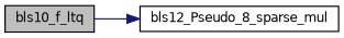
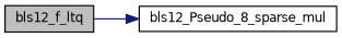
  digraph {
    rankdir=LR
    node [color=black fontname=Helvetica fontsize=10 shape=record style=filled]
-   n1 [fillcolor=grey75 fontcolor=black height=0.2 label=bls10_f_ltq width=0.4]
+   n1 [fillcolor=grey75 fontcolor=black height=0.2 label=bls12_f_ltq width=0.4]
    n2 [fillcolor=white height=0.2 label=bls12_Pseudo_8_sparse_mul width=0.4]
    n1 -> n2 [color=midnightblue fontname=Helvetica fontsize=10 labelfontname=Helvetica labelfontsize=10 style=solid]
  }
